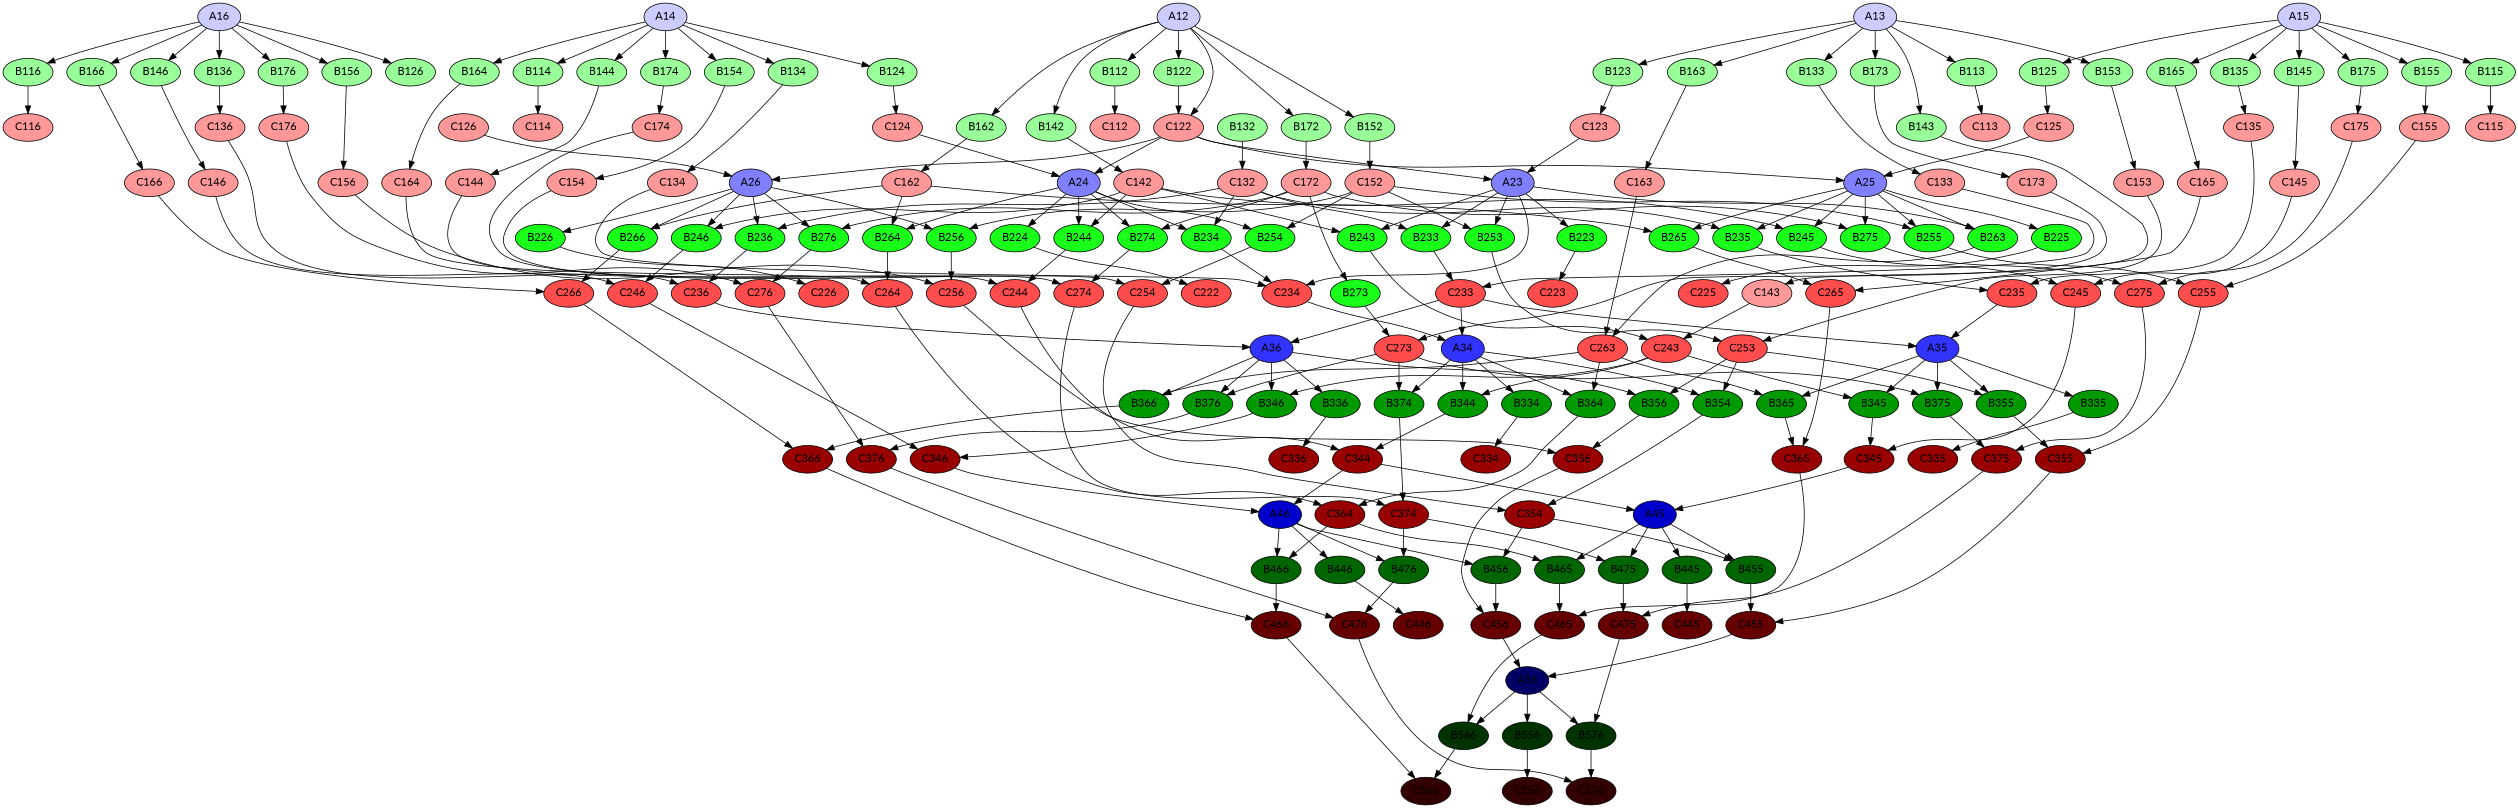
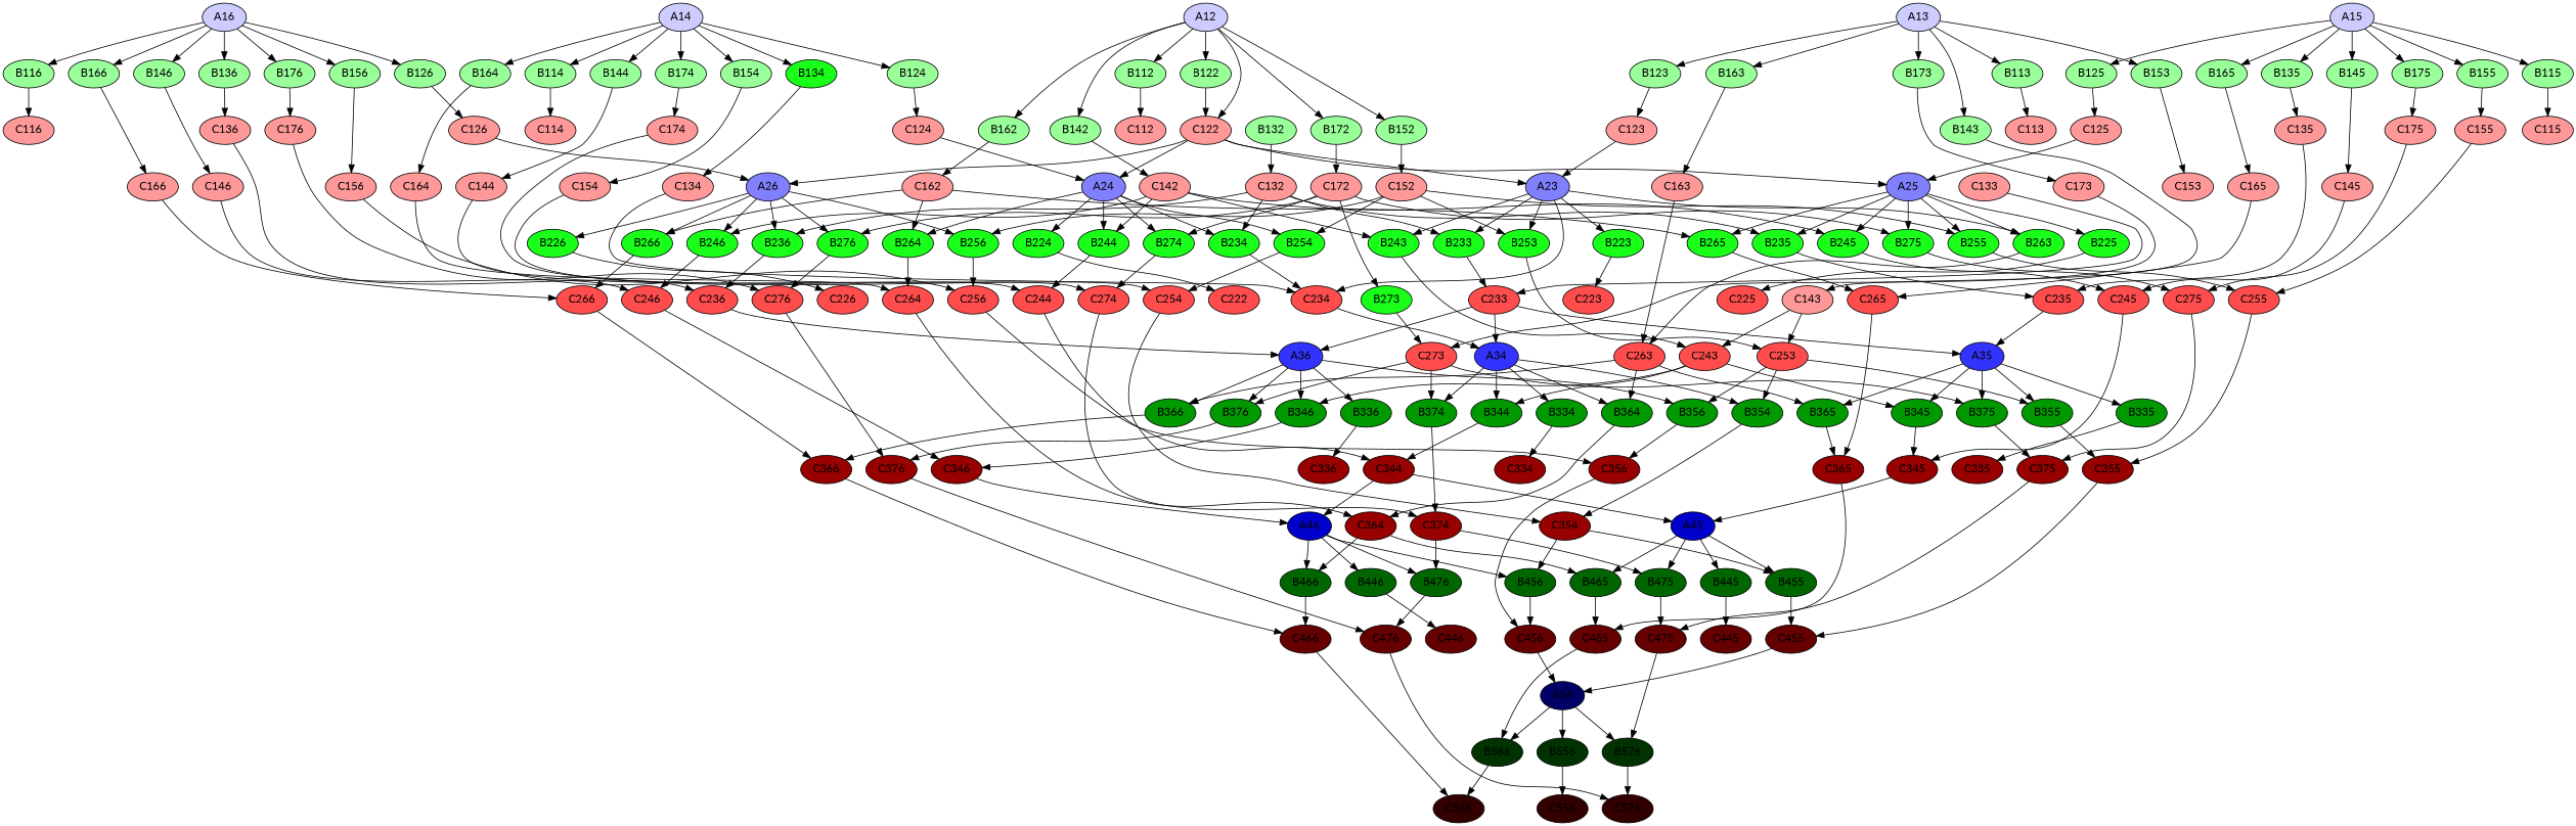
  digraph {
    fontname=Lato
    node [fillcolor="#99ff99" fontname=Lato style=filled]
    edge [fontname=Lato]
    A12 [fillcolor="#ccccff"]
    B112
    B122
    B142
    B152
    B162
    B172
    C122 [fillcolor="#ff9999"]
    C112 [fillcolor="#ff9999"]
    C132 [fillcolor="#ff9999"]
    B132
    C142 [fillcolor="#ff9999"]
    C152 [fillcolor="#ff9999"]
    C162 [fillcolor="#ff9999"]
    C172 [fillcolor="#ff9999"]
    A13 [fillcolor="#ccccff"]
    B113
    B123
-   B133
    B143
    B153
    B163
    B173
    C113 [fillcolor="#ff9999"]
    C123 [fillcolor="#ff9999"]
    C133 [fillcolor="#ff9999"]
    C143 [fillcolor="#ff9999"]
    C153 [fillcolor="#ff9999"]
    C163 [fillcolor="#ff9999"]
    C173 [fillcolor="#ff9999"]
    A14 [fillcolor="#ccccff"]
    B114
    B124
-   B134
+   B134 [fillcolor="#1aff1a"]
    B144
    B154
    B164
    B174
    C114 [fillcolor="#ff9999"]
    C124 [fillcolor="#ff9999"]
    C134 [fillcolor="#ff9999"]
    C144 [fillcolor="#ff9999"]
    C154 [fillcolor="#ff9999"]
    C164 [fillcolor="#ff9999"]
    C174 [fillcolor="#ff9999"]
    A15 [fillcolor="#ccccff"]
    B115
    B125
    B135
    B145
    B155
    B165
    B175
    C115 [fillcolor="#ff9999"]
    C125 [fillcolor="#ff9999"]
    C135 [fillcolor="#ff9999"]
    C145 [fillcolor="#ff9999"]
    C155 [fillcolor="#ff9999"]
    C165 [fillcolor="#ff9999"]
    C175 [fillcolor="#ff9999"]
    A16 [fillcolor="#ccccff"]
    B116
    B126
    B136
    B146
    B156
    B166
    B176
    C116 [fillcolor="#ff9999"]
    C126 [fillcolor="#ff9999"]
    C136 [fillcolor="#ff9999"]
    C146 [fillcolor="#ff9999"]
    C156 [fillcolor="#ff9999"]
    C166 [fillcolor="#ff9999"]
    C176 [fillcolor="#ff9999"]
    A23 [fillcolor="#8080ff"]
    B223 [fillcolor="#1aff1a"]
    B233 [fillcolor="#1aff1a"]
    B243 [fillcolor="#1aff1a"]
    B253 [fillcolor="#1aff1a"]
    B263 [fillcolor="#1aff1a"]
    C234 [fillcolor="#ff4d4d"]
    C223 [fillcolor="#ff4d4d"]
    C233 [fillcolor="#ff4d4d"]
    C243 [fillcolor="#ff4d4d"]
    C253 [fillcolor="#ff4d4d"]
    C263 [fillcolor="#ff4d4d"]
    B273 [fillcolor="#1aff1a"]
    C273 [fillcolor="#ff4d4d"]
    A24 [fillcolor="#8080ff"]
    B224 [fillcolor="#1aff1a"]
    B234 [fillcolor="#1aff1a"]
    B244 [fillcolor="#1aff1a"]
    B254 [fillcolor="#1aff1a"]
    B264 [fillcolor="#1aff1a"]
    B274 [fillcolor="#1aff1a"]
    n97 [fillcolor="#ff4d4d" label=C222]
    C244 [fillcolor="#ff4d4d"]
    C254 [fillcolor="#ff4d4d"]
    C264 [fillcolor="#ff4d4d"]
    C274 [fillcolor="#ff4d4d"]
    A25 [fillcolor="#8080ff"]
    B225 [fillcolor="#1aff1a"]
    B235 [fillcolor="#1aff1a"]
    B245 [fillcolor="#1aff1a"]
    B255 [fillcolor="#1aff1a"]
    B265 [fillcolor="#1aff1a"]
    B275 [fillcolor="#1aff1a"]
    C225 [fillcolor="#ff4d4d"]
    C235 [fillcolor="#ff4d4d"]
    C245 [fillcolor="#ff4d4d"]
    C255 [fillcolor="#ff4d4d"]
    C265 [fillcolor="#ff4d4d"]
    C275 [fillcolor="#ff4d4d"]
    A26 [fillcolor="#8080ff"]
    B226 [fillcolor="#1aff1a"]
    B236 [fillcolor="#1aff1a"]
    B246 [fillcolor="#1aff1a"]
    B256 [fillcolor="#1aff1a"]
    B266 [fillcolor="#1aff1a"]
    B276 [fillcolor="#1aff1a"]
    C226 [fillcolor="#ff4d4d"]
    C236 [fillcolor="#ff4d4d"]
    C246 [fillcolor="#ff4d4d"]
    C256 [fillcolor="#ff4d4d"]
    C266 [fillcolor="#ff4d4d"]
    C276 [fillcolor="#ff4d4d"]
    A34 [fillcolor="#3333ff"]
    B334 [fillcolor="#009900"]
    B344 [fillcolor="#009900"]
    B354 [fillcolor="#009900"]
    B364 [fillcolor="#009900"]
    B374 [fillcolor="#009900"]
    C334 [fillcolor="#990000"]
    C344 [fillcolor="#990000"]
    C354 [fillcolor="#990000"]
    C364 [fillcolor="#990000"]
    C374 [fillcolor="#990000"]
    A35 [fillcolor="#3333ff"]
    B335 [fillcolor="#009900"]
    B345 [fillcolor="#009900"]
    B355 [fillcolor="#009900"]
    B365 [fillcolor="#009900"]
    B375 [fillcolor="#009900"]
    C335 [fillcolor="#990000"]
    C345 [fillcolor="#990000"]
    C355 [fillcolor="#990000"]
    C365 [fillcolor="#990000"]
    C375 [fillcolor="#990000"]
    A36 [fillcolor="#3333ff"]
    B336 [fillcolor="#009900"]
    B346 [fillcolor="#009900"]
    B356 [fillcolor="#009900"]
    B366 [fillcolor="#009900"]
    B376 [fillcolor="#009900"]
    C336 [fillcolor="#990000"]
    C346 [fillcolor="#990000"]
    C356 [fillcolor="#990000"]
    C366 [fillcolor="#990000"]
    C376 [fillcolor="#990000"]
    A45 [fillcolor="#0000cc"]
    B445 [fillcolor="#006600"]
    B455 [fillcolor="#006600"]
    B465 [fillcolor="#006600"]
    B475 [fillcolor="#006600"]
    C445 [fillcolor="#660000"]
    C455 [fillcolor="#660000"]
    C465 [fillcolor="#660000"]
    C475 [fillcolor="#660000"]
    A46 [fillcolor="#0000cc"]
    B446 [fillcolor="#006600"]
    B456 [fillcolor="#006600"]
    B466 [fillcolor="#006600"]
    B476 [fillcolor="#006600"]
    C446 [fillcolor="#660000"]
    C456 [fillcolor="#660000"]
    C466 [fillcolor="#660000"]
    C476 [fillcolor="#660000"]
    A56 [fillcolor="#000066"]
    B556 [fillcolor="#003300"]
    B566 [fillcolor="#003300"]
    B576 [fillcolor="#003300"]
    C556 [fillcolor="#330000"]
    C566 [fillcolor="#330000"]
    C576 [fillcolor="#330000"]
    A12 -> B112
    A12 -> B122
    A12 -> B142
    A12 -> B152
    A12 -> B162
    A12 -> B172
    A12 -> C122
    B112 -> C112
    B122 -> C122
    B142 -> C142
    B152 -> C152
    B162 -> C162
    B172 -> C172
    C122 -> A23
    C122 -> A24
    C122 -> A25
    C122 -> A26
    C132 -> B233
    C132 -> B234
    C132 -> B235
    C132 -> B236
    B132 -> C132
    C142 -> B243
    C142 -> B244
    C142 -> B245
    C142 -> B246
    C152 -> B253
    C152 -> B254
    C152 -> B255
    C152 -> B256
    C162 -> B264
    C162 -> B265
    C162 -> B266
    C172 -> B273
    C172 -> B274
    C172 -> B275
    C172 -> B276
    A13 -> B113
    A13 -> B123
-   A13 -> B133
    A13 -> B143
    A13 -> B153
    A13 -> B163
    A13 -> B173
    B113 -> C113
    B123 -> C123
-   B133 -> C133
    B143 -> C143
    B153 -> C153
    B163 -> C163
    B173 -> C173
    C123 -> A23
    C133 -> C233
    C143 -> C243
-   C153 -> C253
+   C143 -> C253
    C163 -> C263
    C173 -> C273
    A14 -> B114
    A14 -> B124
    A14 -> B134
    A14 -> B144
    A14 -> B154
    A14 -> B164
    A14 -> B174
    B114 -> C114
    B124 -> C124
    B134 -> C134
    B144 -> C144
    B154 -> C154
    B164 -> C164
    B174 -> C174
    C124 -> A24
    C134 -> C234
    C144 -> C244
    C154 -> C254
    C164 -> C264
    C174 -> C274
    A15 -> B115
    A15 -> B125
    A15 -> B135
    A15 -> B145
    A15 -> B155
    A15 -> B165
    A15 -> B175
    B115 -> C115
    B125 -> C125
    B135 -> C135
    B145 -> C145
    B155 -> C155
    B165 -> C165
    B175 -> C175
    C125 -> A25
    C135 -> C235
    C145 -> C245
    C155 -> C255
    C165 -> C265
    C175 -> C275
    A16 -> B116
    A16 -> B126
    A16 -> B136
    A16 -> B146
    A16 -> B156
    A16 -> B166
    A16 -> B176
    B116 -> C116
+   B126 -> C126
    B136 -> C136
    B146 -> C146
    B156 -> C156
    B166 -> C166
    B176 -> C176
    C126 -> A26
    C136 -> C236
    C146 -> C246
    C156 -> C256
    C166 -> C266
    C176 -> C276
    A23 -> B223
    A23 -> B233
    A23 -> B243
    A23 -> B253
    A23 -> B263
    A23 -> C234
    B223 -> C223
    B233 -> C233
    B243 -> C243
    B253 -> C253
    B263 -> C263
    C234 -> A34
    C233 -> A34
    C233 -> A35
    C233 -> A36
    C243 -> B344
    C243 -> B345
    C243 -> B346
    C253 -> B354
    C253 -> B355
    C253 -> B356
    C263 -> B364
    C263 -> B365
    C263 -> B366
    B273 -> C273
    C273 -> B374
    C273 -> B375
    C273 -> B376
    A24 -> B224
    A24 -> B234
    A24 -> B244
    A24 -> B254
    A24 -> B264
    A24 -> B274
    B224 -> n97
    B234 -> C234
    B244 -> C244
    B254 -> C254
    B264 -> C264
    B274 -> C274
    C244 -> C344
    C254 -> C354
    C264 -> C364
    C274 -> C374
    A25 -> B263
    A25 -> B225
    A25 -> B235
    A25 -> B245
    A25 -> B255
    A25 -> B265
    A25 -> B275
    B225 -> C225
    B235 -> C235
    B245 -> C245
    B255 -> C255
    B265 -> C265
    B275 -> C275
    C235 -> A35
    C245 -> C345
    C255 -> C355
    C265 -> C365
    C275 -> C375
    A26 -> B226
    A26 -> B236
    A26 -> B246
    A26 -> B256
    A26 -> B266
    A26 -> B276
    B226 -> C226
    B236 -> C236
    B246 -> C246
    B256 -> C256
    B266 -> C266
    B276 -> C276
    C236 -> A36
    C246 -> C346
    C256 -> C356
    C266 -> C366
    C276 -> C376
    A34 -> B334
    A34 -> B344
    A34 -> B354
    A34 -> B364
    A34 -> B374
    B334 -> C334
    B344 -> C344
    B354 -> C354
    B364 -> C364
    B374 -> C374
    C344 -> A45
    C344 -> A46
    C354 -> B455
    C354 -> B456
    C364 -> B465
    C364 -> B466
    C374 -> B475
    C374 -> B476
    A35 -> B335
    A35 -> B345
    A35 -> B355
    A35 -> B365
    A35 -> B375
    B335 -> C335
    B345 -> C345
    B355 -> C355
    B365 -> C365
    B375 -> C375
    C345 -> A45
    C355 -> C455
    C365 -> C465
    C375 -> C475
    A36 -> B336
    A36 -> B346
    A36 -> B356
    A36 -> B366
    A36 -> B376
    B336 -> C336
    B346 -> C346
    B356 -> C356
    B366 -> C366
    B376 -> C376
    C346 -> A46
    C356 -> C456
    C366 -> C466
    C376 -> C476
    A45 -> B445
    A45 -> B455
    A45 -> B465
    A45 -> B475
    B445 -> C445
    B455 -> C455
    B465 -> C465
    B475 -> C475
    C455 -> A56
    C465 -> B566
    C475 -> B576
    A46 -> B446
    A46 -> B456
    A46 -> B466
    A46 -> B476
    B446 -> C446
    B456 -> C456
    B466 -> C466
    B476 -> C476
    C456 -> A56
    C466 -> C566
    C476 -> C576
    A56 -> B556
    A56 -> B566
    A56 -> B576
    B556 -> C556
    B566 -> C566
    B576 -> C576
  }
